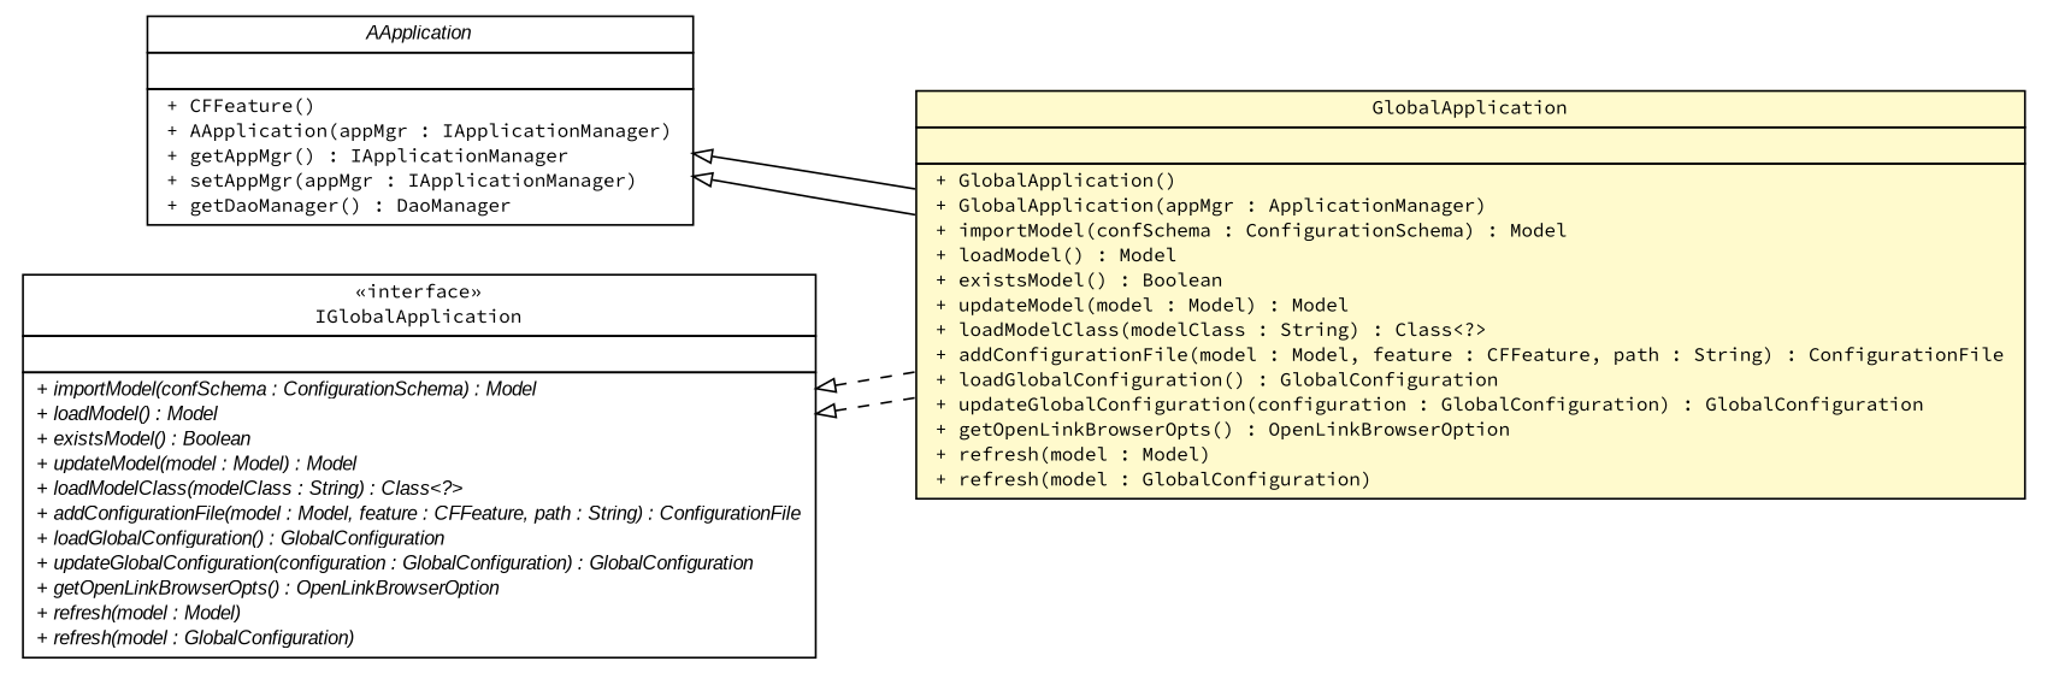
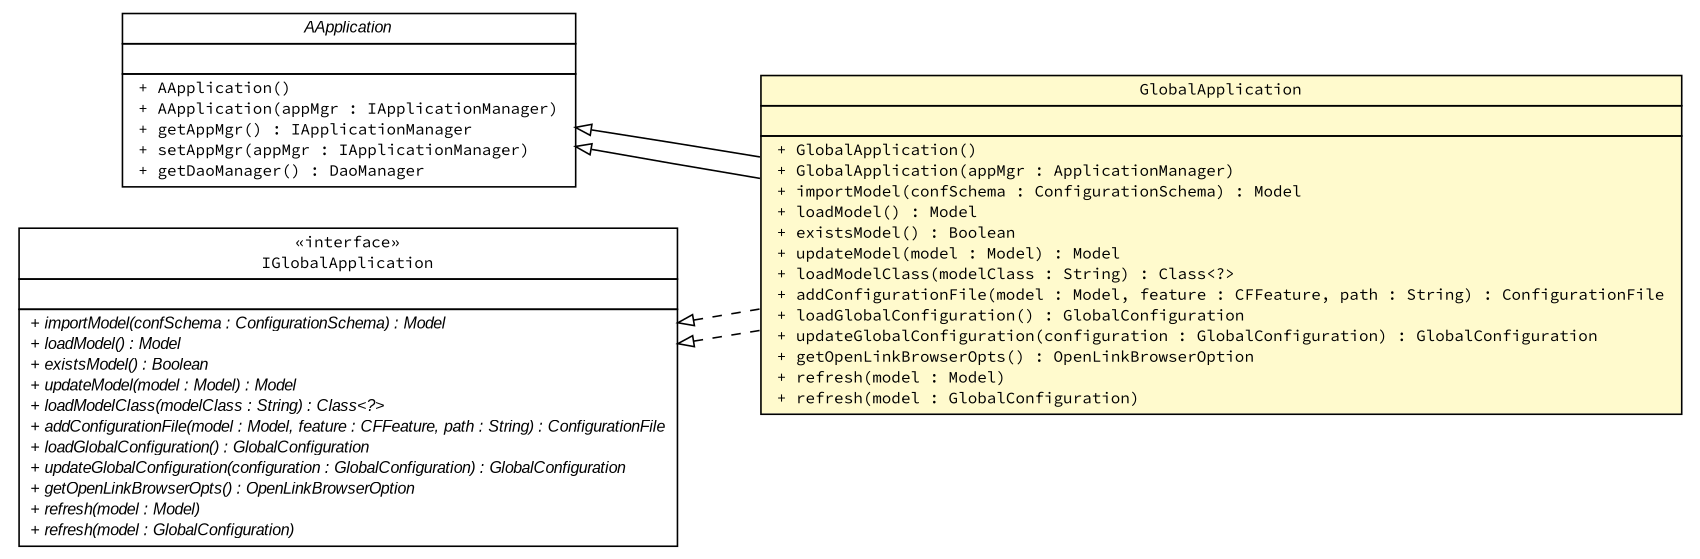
  digraph {
    nodesep=0.25
    ranksep=0.5
    rankdir=LR
    fontname="Source Code Pro"
    node [fontcolor=black fontname="Source Code Pro" fontsize=10.0 shape=plaintext]
    edge [arrowtail=empty dir=back fontname="Source Code Pro" fontsize=10 headport=p labelfontname=arial labelfontsize=10 tailport=p]
-   n1 [label=<<table title="gov.sandia.cf.application.AApplication" border="0" cellborder="1" cellspacing="0" cellpadding="2" port="p" href="../AApplication.html"> 		<tr><td><table border="0" cellspacing="0" cellpadding="1"> <tr><td align="center" balign="center"><font face="arial italic"> AApplication </font></td></tr> 		</table></td></tr> 		<tr><td><table border="0" cellspacing="0" cellpadding="1"> <tr><td align="left" balign="left">  </td></tr> 		</table></td></tr> 		<tr><td><table border="0" cellspacing="0" cellpadding="1"> <tr><td align="left" balign="left"> + CFFeature() </td></tr> <tr><td align="left" balign="left"> + AApplication(appMgr : IApplicationManager) </td></tr> <tr><td align="left" balign="left"> + getAppMgr() : IApplicationManager </td></tr> <tr><td align="left" balign="left"> + setAppMgr(appMgr : IApplicationManager) </td></tr> <tr><td align="left" balign="left"> + getDaoManager() : DaoManager </td></tr> 		</table></td></tr> 		</table>>]
+   n1 [label=<<table title="gov.sandia.cf.application.AApplication" border="0" cellborder="1" cellspacing="0" cellpadding="2" port="p" href="../AApplication.html"> 		<tr><td><table border="0" cellspacing="0" cellpadding="1"> <tr><td align="center" balign="center"><font face="arial italic"> AApplication </font></td></tr> 		</table></td></tr> 		<tr><td><table border="0" cellspacing="0" cellpadding="1"> <tr><td align="left" balign="left">  </td></tr> 		</table></td></tr> 		<tr><td><table border="0" cellspacing="0" cellpadding="1"> <tr><td align="left" balign="left"> + AApplication() </td></tr> <tr><td align="left" balign="left"> + AApplication(appMgr : IApplicationManager) </td></tr> <tr><td align="left" balign="left"> + getAppMgr() : IApplicationManager </td></tr> <tr><td align="left" balign="left"> + setAppMgr(appMgr : IApplicationManager) </td></tr> <tr><td align="left" balign="left"> + getDaoManager() : DaoManager </td></tr> 		</table></td></tr> 		</table>>]
    n2 [label=<<table title="gov.sandia.cf.application.impl.GlobalApplication" border="0" cellborder="1" cellspacing="0" cellpadding="2" port="p" bgcolor="lemonChiffon" href="./GlobalApplication.html"> 		<tr><td><table border="0" cellspacing="0" cellpadding="1"> <tr><td align="center" balign="center"> GlobalApplication </td></tr> 		</table></td></tr> 		<tr><td><table border="0" cellspacing="0" cellpadding="1"> <tr><td align="left" balign="left">  </td></tr> 		</table></td></tr> 		<tr><td><table border="0" cellspacing="0" cellpadding="1"> <tr><td align="left" balign="left"> + GlobalApplication() </td></tr> <tr><td align="left" balign="left"> + GlobalApplication(appMgr : ApplicationManager) </td></tr> <tr><td align="left" balign="left"> + importModel(confSchema : ConfigurationSchema) : Model </td></tr> <tr><td align="left" balign="left"> + loadModel() : Model </td></tr> <tr><td align="left" balign="left"> + existsModel() : Boolean </td></tr> <tr><td align="left" balign="left"> + updateModel(model : Model) : Model </td></tr> <tr><td align="left" balign="left"> + loadModelClass(modelClass : String) : Class&lt;?&gt; </td></tr> <tr><td align="left" balign="left"> + addConfigurationFile(model : Model, feature : CFFeature, path : String) : ConfigurationFile </td></tr> <tr><td align="left" balign="left"> + loadGlobalConfiguration() : GlobalConfiguration </td></tr> <tr><td align="left" balign="left"> + updateGlobalConfiguration(configuration : GlobalConfiguration) : GlobalConfiguration </td></tr> <tr><td align="left" balign="left"> + getOpenLinkBrowserOpts() : OpenLinkBrowserOption </td></tr> <tr><td align="left" balign="left"> + refresh(model : Model) </td></tr> <tr><td align="left" balign="left"> + refresh(model : GlobalConfiguration) </td></tr> 		</table></td></tr> 		</table>>]
    n3 [label=<<table title="gov.sandia.cf.application.IGlobalApplication" border="0" cellborder="1" cellspacing="0" cellpadding="2" port="p" href="../IGlobalApplication.html"> 		<tr><td><table border="0" cellspacing="0" cellpadding="1"> <tr><td align="center" balign="center"> &#171;interface&#187; </td></tr> <tr><td align="center" balign="center"> IGlobalApplication </td></tr> 		</table></td></tr> 		<tr><td><table border="0" cellspacing="0" cellpadding="1"> <tr><td align="left" balign="left">  </td></tr> 		</table></td></tr> 		<tr><td><table border="0" cellspacing="0" cellpadding="1"> <tr><td align="left" balign="left"><font face="arial italic" point-size="10.0"> + importModel(confSchema : ConfigurationSchema) : Model </font></td></tr> <tr><td align="left" balign="left"><font face="arial italic" point-size="10.0"> + loadModel() : Model </font></td></tr> <tr><td align="left" balign="left"><font face="arial italic" point-size="10.0"> + existsModel() : Boolean </font></td></tr> <tr><td align="left" balign="left"><font face="arial italic" point-size="10.0"> + updateModel(model : Model) : Model </font></td></tr> <tr><td align="left" balign="left"><font face="arial italic" point-size="10.0"> + loadModelClass(modelClass : String) : Class&lt;?&gt; </font></td></tr> <tr><td align="left" balign="left"><font face="arial italic" point-size="10.0"> + addConfigurationFile(model : Model, feature : CFFeature, path : String) : ConfigurationFile </font></td></tr> <tr><td align="left" balign="left"><font face="arial italic" point-size="10.0"> + loadGlobalConfiguration() : GlobalConfiguration </font></td></tr> <tr><td align="left" balign="left"><font face="arial italic" point-size="10.0"> + updateGlobalConfiguration(configuration : GlobalConfiguration) : GlobalConfiguration </font></td></tr> <tr><td align="left" balign="left"><font face="arial italic" point-size="10.0"> + getOpenLinkBrowserOpts() : OpenLinkBrowserOption </font></td></tr> <tr><td align="left" balign="left"><font face="arial italic" point-size="10.0"> + refresh(model : Model) </font></td></tr> <tr><td align="left" balign="left"><font face="arial italic" point-size="10.0"> + refresh(model : GlobalConfiguration) </font></td></tr> 		</table></td></tr> 		</table>>]
    n1 -> n2
    n1 -> n2
    n3 -> n2 [style=dashed]
    n3 -> n2 [style=dashed]
  }
